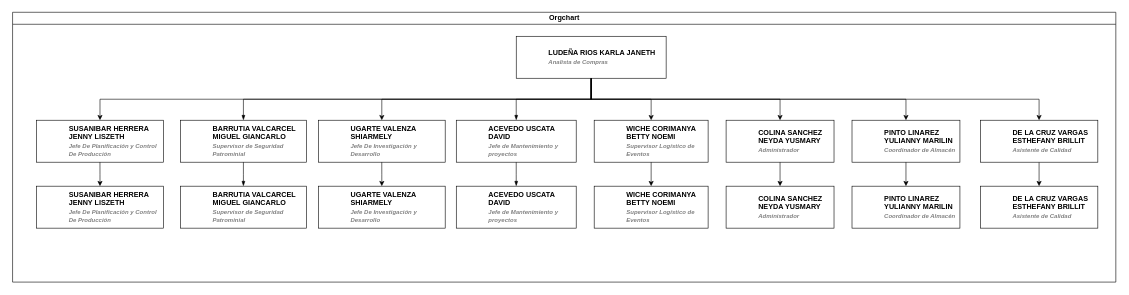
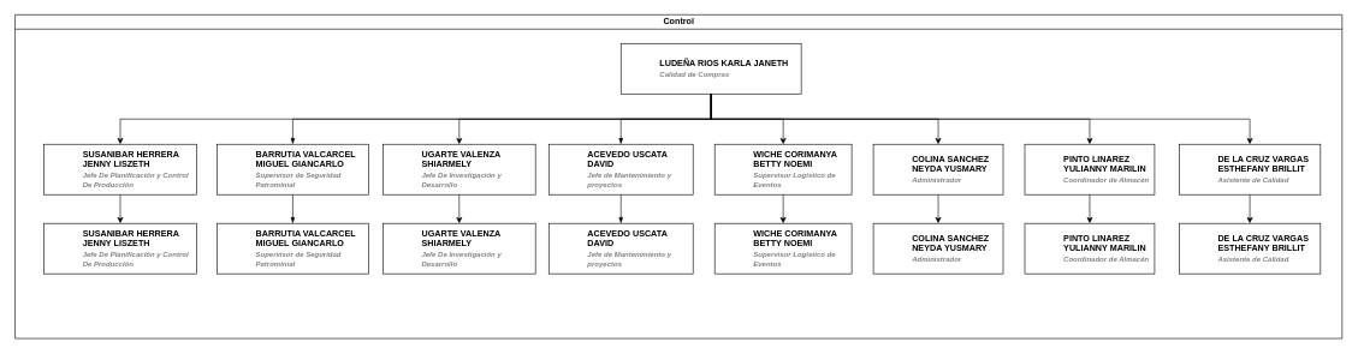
  <mxCell id="0" />
  <mxCell id="1" parent="0" />
- <mxCell id="2" value="Orgchart" style="swimlane;html=1;startSize=20;horizontal=1;containerType=tree;glass=0;" parent="1" vertex="1"><mxGeometry x="20" y="20" width="1840" height="450" as="geometry" /></mxCell>
+ <mxCell id="2" value="Control" style="swimlane;html=1;startSize=20;horizontal=1;containerType=tree;glass=0;" parent="1" vertex="1"><mxGeometry x="20" y="20" width="1840" height="450" as="geometry" /></mxCell>
  <mxCell id="3" style="edgeStyle=orthogonalEdgeStyle;rounded=0;orthogonalLoop=1;jettySize=auto;html=1;exitX=0.5;exitY=1;exitDx=0;exitDy=0;" edge="1" parent="2" source="6" target="9"><mxGeometry relative="1" as="geometry" /></mxCell>
  <mxCell id="4" style="edgeStyle=orthogonalEdgeStyle;rounded=0;orthogonalLoop=1;jettySize=auto;html=1;exitX=0.5;exitY=1;exitDx=0;exitDy=0;" edge="1" parent="2" source="6" target="10"><mxGeometry relative="1" as="geometry" /></mxCell>
  <mxCell id="5" style="edgeStyle=orthogonalEdgeStyle;rounded=0;orthogonalLoop=1;jettySize=auto;html=1;exitX=0.5;exitY=1;exitDx=0;exitDy=0;" edge="1" parent="2" source="6" target="20"><mxGeometry relative="1" as="geometry" /></mxCell>
- <mxCell id="6" value="LUDEÑA RIOS KARLA JANETH&lt;br&gt;&lt;font size=&quot;1&quot; color=&quot;#808080&quot;&gt;&lt;i&gt;Analista de Compras&lt;/i&gt;&lt;/font&gt;" style="label;image=https://cdn3.iconfinder.com/data/icons/user-avatars-1/512/users-3-128.png;whiteSpace=wrap;html=1;rounded=0;glass=0;treeMoving=1;treeFolding=1;" parent="2" vertex="1"><mxGeometry x="840" y="40" width="250" height="70" as="geometry" /></mxCell>
+ <mxCell id="6" value="LUDEÑA RIOS KARLA JANETH&lt;br&gt;&lt;font size=&quot;1&quot; color=&quot;#808080&quot;&gt;&lt;i&gt;Calidad de Compras&lt;/i&gt;&lt;/font&gt;" style="label;image=https://cdn3.iconfinder.com/data/icons/user-avatars-1/512/users-3-128.png;whiteSpace=wrap;html=1;rounded=0;glass=0;treeMoving=1;treeFolding=1;" parent="2" vertex="1"><mxGeometry x="840" y="40" width="250" height="70" as="geometry" /></mxCell>
  <mxCell id="7" value="" style="endArrow=blockThin;endFill=1;fontSize=11;edgeStyle=elbowEdgeStyle;elbow=vertical;rounded=0;" parent="2" source="6" target="8" edge="1"><mxGeometry relative="1" as="geometry" /></mxCell>
  <mxCell id="8" value="BARRUTIA VALCARCEL MIGUEL GIANCARLO&lt;br&gt;&lt;font size=&quot;1&quot; color=&quot;#808080&quot;&gt;&lt;i&gt;Supervisor de Seguridad Patrominial&lt;/i&gt;&lt;/font&gt;" style="label;image=https://cdn3.iconfinder.com/data/icons/user-avatars-1/512/users-9-2-128.png;whiteSpace=wrap;html=1;rounded=0;glass=0;treeFolding=1;treeMoving=1;" parent="2" vertex="1"><mxGeometry x="280" y="180" width="210" height="70" as="geometry" /></mxCell>
  <mxCell id="9" value="SUSANIBAR HERRERA JENNY LISZETH&lt;br style=&quot;border-color: var(--border-color);&quot;&gt;&lt;i style=&quot;border-color: var(--border-color); color: rgb(128, 128, 128); font-size: x-small;&quot;&gt;Jefe De Planificación y Control De Producción&lt;/i&gt;" style="label;image=https://cdn3.iconfinder.com/data/icons/user-avatars-1/512/users-3-128.png;whiteSpace=wrap;html=1;rounded=0;glass=0;treeMoving=1;treeFolding=1;" vertex="1" parent="2"><mxGeometry x="40" y="180" width="211.5" height="70" as="geometry" /></mxCell>
  <mxCell id="10" value="UGARTE VALENZA SHIARMELY&lt;br&gt;&lt;i style=&quot;color: rgb(128, 128, 128); font-size: x-small;&quot;&gt;Jefe De Investigación y Desarrollo&lt;/i&gt;" style="label;image=https://cdn3.iconfinder.com/data/icons/user-avatars-1/512/users-3-128.png;whiteSpace=wrap;html=1;rounded=0;glass=0;treeMoving=1;treeFolding=1;" vertex="1" parent="2"><mxGeometry x="510" y="180" width="211.5" height="70" as="geometry" /></mxCell>
  <mxCell id="11" value="ACEVEDO USCATA DAVID&lt;br&gt;&lt;i style=&quot;color: gray&quot;&gt;&lt;font style=&quot;font-size: 10px;&quot;&gt;Jefe de Mantenimiento y proyectos&lt;/font&gt;&lt;/i&gt;" style="label;image=https://cdn3.iconfinder.com/data/icons/user-avatars-1/512/users-2-128.png;whiteSpace=wrap;html=1;rounded=0;glass=0;" parent="2" vertex="1"><mxGeometry x="740" y="180" width="200" height="70" as="geometry" /></mxCell>
  <mxCell id="12" value="" style="endArrow=blockThin;endFill=1;fontSize=11;edgeStyle=elbowEdgeStyle;elbow=vertical;rounded=0;" parent="2" source="6" target="11" edge="1"><mxGeometry relative="1" as="geometry" /></mxCell>
  <mxCell id="13" value="WICHE CORIMANYA BETTY NOEMI&lt;br&gt;&lt;i style=&quot;color: rgb(128, 128, 128); font-size: x-small;&quot;&gt;Supervisor Logístico de Eventos&lt;br&gt;&lt;/i&gt;" style="label;image=https://cdn3.iconfinder.com/data/icons/user-avatars-1/512/users-3-128.png;whiteSpace=wrap;html=1;rounded=0;glass=0;treeMoving=1;treeFolding=1;" vertex="1" parent="2"><mxGeometry x="970" y="180" width="190" height="70" as="geometry" /></mxCell>
  <mxCell id="14" style="edgeStyle=orthogonalEdgeStyle;rounded=0;orthogonalLoop=1;jettySize=auto;html=1;exitX=0.5;exitY=1;exitDx=0;exitDy=0;" edge="1" parent="2" source="6" target="13"><mxGeometry relative="1" as="geometry"><mxPoint x="385" y="120" as="sourcePoint" /><mxPoint x="616" y="180" as="targetPoint" /></mxGeometry></mxCell>
  <mxCell id="15" value="COLINA SANCHEZ NEYDA YUSMARY&lt;br&gt;&lt;i style=&quot;color: rgb(128, 128, 128); font-size: x-small;&quot;&gt;Administrador&lt;br&gt;&lt;/i&gt;" style="label;image=https://cdn3.iconfinder.com/data/icons/user-avatars-1/512/users-3-128.png;whiteSpace=wrap;html=1;rounded=0;glass=0;treeMoving=1;treeFolding=1;" vertex="1" parent="2"><mxGeometry x="1190" y="180" width="180" height="70" as="geometry" /></mxCell>
  <mxCell id="16" style="edgeStyle=orthogonalEdgeStyle;rounded=0;orthogonalLoop=1;jettySize=auto;html=1;exitX=0.5;exitY=1;exitDx=0;exitDy=0;" edge="1" parent="2" source="6" target="15"><mxGeometry relative="1" as="geometry"><mxPoint x="805" y="120" as="sourcePoint" /><mxPoint x="1065" y="180" as="targetPoint" /></mxGeometry></mxCell>
  <mxCell id="17" value="PINTO LINAREZ YULIANNY MARILIN&lt;br&gt;&lt;i style=&quot;color: rgb(128, 128, 128); font-size: x-small;&quot;&gt;Coordinador de Almacén&lt;br&gt;&lt;/i&gt;" style="label;image=https://cdn3.iconfinder.com/data/icons/user-avatars-1/512/users-3-128.png;whiteSpace=wrap;html=1;rounded=0;glass=0;treeMoving=1;treeFolding=1;" vertex="1" parent="2"><mxGeometry x="1400" y="180" width="180" height="70" as="geometry" /></mxCell>
  <mxCell id="18" style="edgeStyle=orthogonalEdgeStyle;rounded=0;orthogonalLoop=1;jettySize=auto;html=1;exitX=0.5;exitY=1;exitDx=0;exitDy=0;" edge="1" parent="2" source="6" target="17"><mxGeometry relative="1" as="geometry"><mxPoint x="805" y="120" as="sourcePoint" /><mxPoint x="1280" y="180" as="targetPoint" /></mxGeometry></mxCell>
  <mxCell id="19" style="edgeStyle=orthogonalEdgeStyle;rounded=0;orthogonalLoop=1;jettySize=auto;html=1;" edge="1" parent="2" source="20" target="35"><mxGeometry relative="1" as="geometry" /></mxCell>
  <mxCell id="20" value="DE LA CRUZ VARGAS ESTHEFANY BRILLIT&lt;br&gt;&lt;i style=&quot;color: rgb(128, 128, 128); font-size: x-small;&quot;&gt;Asistente de Calidad&lt;br&gt;&lt;/i&gt;" style="label;image=https://cdn3.iconfinder.com/data/icons/user-avatars-1/512/users-3-128.png;whiteSpace=wrap;html=1;rounded=0;glass=0;treeMoving=1;treeFolding=1;" vertex="1" parent="2"><mxGeometry x="1614" y="180" width="196" height="70" as="geometry" /></mxCell>
  <mxCell id="21" style="edgeStyle=orthogonalEdgeStyle;rounded=0;orthogonalLoop=1;jettySize=auto;html=1;exitX=0.5;exitY=1;exitDx=0;exitDy=0;" edge="1" target="22" source="9" parent="2"><mxGeometry relative="1" as="geometry"><mxPoint x="1005" y="190" as="sourcePoint" /></mxGeometry></mxCell>
  <mxCell id="22" value="SUSANIBAR HERRERA JENNY LISZETH&lt;br style=&quot;border-color: var(--border-color);&quot;&gt;&lt;i style=&quot;border-color: var(--border-color); color: rgb(128, 128, 128); font-size: x-small;&quot;&gt;Jefe De Planificación y Control De Producción&lt;/i&gt;" style="label;image=https://cdn3.iconfinder.com/data/icons/user-avatars-1/512/users-3-128.png;whiteSpace=wrap;html=1;rounded=0;glass=0;treeMoving=1;treeFolding=1;" vertex="1" parent="2"><mxGeometry x="40" y="290" width="211.5" height="70" as="geometry" /></mxCell>
  <mxCell id="23" value="" style="endArrow=blockThin;endFill=1;fontSize=11;edgeStyle=elbowEdgeStyle;elbow=vertical;rounded=0;" edge="1" target="24" source="8" parent="2"><mxGeometry relative="1" as="geometry"><mxPoint x="1005" y="190" as="sourcePoint" /></mxGeometry></mxCell>
  <mxCell id="24" value="BARRUTIA VALCARCEL MIGUEL GIANCARLO&lt;br&gt;&lt;font size=&quot;1&quot; color=&quot;#808080&quot;&gt;&lt;i&gt;Supervisor de Seguridad Patrominial&lt;/i&gt;&lt;/font&gt;" style="label;image=https://cdn3.iconfinder.com/data/icons/user-avatars-1/512/users-9-2-128.png;whiteSpace=wrap;html=1;rounded=0;glass=0;treeFolding=1;treeMoving=1;" vertex="1" parent="2"><mxGeometry x="280" y="290" width="210" height="70" as="geometry" /></mxCell>
  <mxCell id="25" style="edgeStyle=orthogonalEdgeStyle;rounded=0;orthogonalLoop=1;jettySize=auto;html=1;exitX=0.5;exitY=1;exitDx=0;exitDy=0;" edge="1" target="26" source="10" parent="2"><mxGeometry relative="1" as="geometry"><mxPoint x="1005" y="190" as="sourcePoint" /></mxGeometry></mxCell>
  <mxCell id="26" value="UGARTE VALENZA SHIARMELY&lt;br&gt;&lt;i style=&quot;color: rgb(128, 128, 128); font-size: x-small;&quot;&gt;Jefe De Investigación y Desarrollo&lt;/i&gt;" style="label;image=https://cdn3.iconfinder.com/data/icons/user-avatars-1/512/users-3-128.png;whiteSpace=wrap;html=1;rounded=0;glass=0;treeMoving=1;treeFolding=1;" vertex="1" parent="2"><mxGeometry x="510" y="290" width="211.5" height="70" as="geometry" /></mxCell>
  <mxCell id="27" value="" style="endArrow=blockThin;endFill=1;fontSize=11;edgeStyle=elbowEdgeStyle;elbow=vertical;rounded=0;" edge="1" target="28" source="11" parent="2"><mxGeometry relative="1" as="geometry"><mxPoint x="1005" y="190" as="sourcePoint" /></mxGeometry></mxCell>
  <mxCell id="28" value="ACEVEDO USCATA DAVID&lt;br&gt;&lt;i style=&quot;color: gray&quot;&gt;&lt;font style=&quot;font-size: 10px;&quot;&gt;Jefe de Mantenimiento y proyectos&lt;/font&gt;&lt;/i&gt;" style="label;image=https://cdn3.iconfinder.com/data/icons/user-avatars-1/512/users-2-128.png;whiteSpace=wrap;html=1;rounded=0;glass=0;" vertex="1" parent="2"><mxGeometry x="740" y="290" width="200" height="70" as="geometry" /></mxCell>
  <mxCell id="29" style="edgeStyle=orthogonalEdgeStyle;rounded=0;orthogonalLoop=1;jettySize=auto;html=1;exitX=0.5;exitY=1;exitDx=0;exitDy=0;" edge="1" target="30" source="13" parent="2"><mxGeometry relative="1" as="geometry"><mxPoint x="1005" y="190" as="sourcePoint" /><mxPoint x="656" y="260" as="targetPoint" /></mxGeometry></mxCell>
  <mxCell id="30" value="WICHE CORIMANYA BETTY NOEMI&lt;br&gt;&lt;i style=&quot;color: rgb(128, 128, 128); font-size: x-small;&quot;&gt;Supervisor Logístico de Eventos&lt;br&gt;&lt;/i&gt;" style="label;image=https://cdn3.iconfinder.com/data/icons/user-avatars-1/512/users-3-128.png;whiteSpace=wrap;html=1;rounded=0;glass=0;treeMoving=1;treeFolding=1;" vertex="1" parent="2"><mxGeometry x="970" y="290" width="190" height="70" as="geometry" /></mxCell>
  <mxCell id="31" style="edgeStyle=orthogonalEdgeStyle;rounded=0;orthogonalLoop=1;jettySize=auto;html=1;exitX=0.5;exitY=1;exitDx=0;exitDy=0;" edge="1" target="32" source="15" parent="2"><mxGeometry relative="1" as="geometry"><mxPoint x="1005" y="190" as="sourcePoint" /><mxPoint x="1105" y="260" as="targetPoint" /></mxGeometry></mxCell>
  <mxCell id="32" value="COLINA SANCHEZ NEYDA YUSMARY&lt;br&gt;&lt;i style=&quot;color: rgb(128, 128, 128); font-size: x-small;&quot;&gt;Administrador&lt;br&gt;&lt;/i&gt;" style="label;image=https://cdn3.iconfinder.com/data/icons/user-avatars-1/512/users-3-128.png;whiteSpace=wrap;html=1;rounded=0;glass=0;treeMoving=1;treeFolding=1;" vertex="1" parent="2"><mxGeometry x="1190" y="290" width="180" height="70" as="geometry" /></mxCell>
  <mxCell id="33" style="edgeStyle=orthogonalEdgeStyle;rounded=0;orthogonalLoop=1;jettySize=auto;html=1;exitX=0.5;exitY=1;exitDx=0;exitDy=0;" edge="1" target="34" source="17" parent="2"><mxGeometry relative="1" as="geometry"><mxPoint x="1005" y="190" as="sourcePoint" /><mxPoint x="1320" y="260" as="targetPoint" /></mxGeometry></mxCell>
  <mxCell id="34" value="PINTO LINAREZ YULIANNY MARILIN&lt;br&gt;&lt;i style=&quot;color: rgb(128, 128, 128); font-size: x-small;&quot;&gt;Coordinador de Almacén&lt;br&gt;&lt;/i&gt;" style="label;image=https://cdn3.iconfinder.com/data/icons/user-avatars-1/512/users-3-128.png;whiteSpace=wrap;html=1;rounded=0;glass=0;treeMoving=1;treeFolding=1;" vertex="1" parent="2"><mxGeometry x="1400" y="290" width="180" height="70" as="geometry" /></mxCell>
  <mxCell id="35" value="DE LA CRUZ VARGAS ESTHEFANY BRILLIT&lt;br&gt;&lt;i style=&quot;color: rgb(128, 128, 128); font-size: x-small;&quot;&gt;Asistente de Calidad&lt;br&gt;&lt;/i&gt;" style="label;image=https://cdn3.iconfinder.com/data/icons/user-avatars-1/512/users-3-128.png;whiteSpace=wrap;html=1;rounded=0;glass=0;treeMoving=1;treeFolding=1;" vertex="1" parent="2"><mxGeometry x="1614" y="290" width="196" height="70" as="geometry" /></mxCell>
  <mxCell id="36" style="edgeStyle=orthogonalEdgeStyle;rounded=0;orthogonalLoop=1;jettySize=auto;html=1;exitX=0.5;exitY=1;exitDx=0;exitDy=0;" edge="1" parent="1" source="1" target="20"><mxGeometry relative="1" as="geometry"><mxPoint x="825" y="140" as="sourcePoint" /><mxPoint x="1510" y="200" as="targetPoint" /></mxGeometry></mxCell>
  <mxCell id="37" style="edgeStyle=orthogonalEdgeStyle;rounded=0;orthogonalLoop=1;jettySize=auto;html=1;exitX=0.5;exitY=1;exitDx=0;exitDy=0;" edge="1" target="35" source="1" parent="1"><mxGeometry relative="1" as="geometry"><mxPoint x="865" y="220" as="sourcePoint" /><mxPoint x="1550" y="280" as="targetPoint" /></mxGeometry></mxCell>
